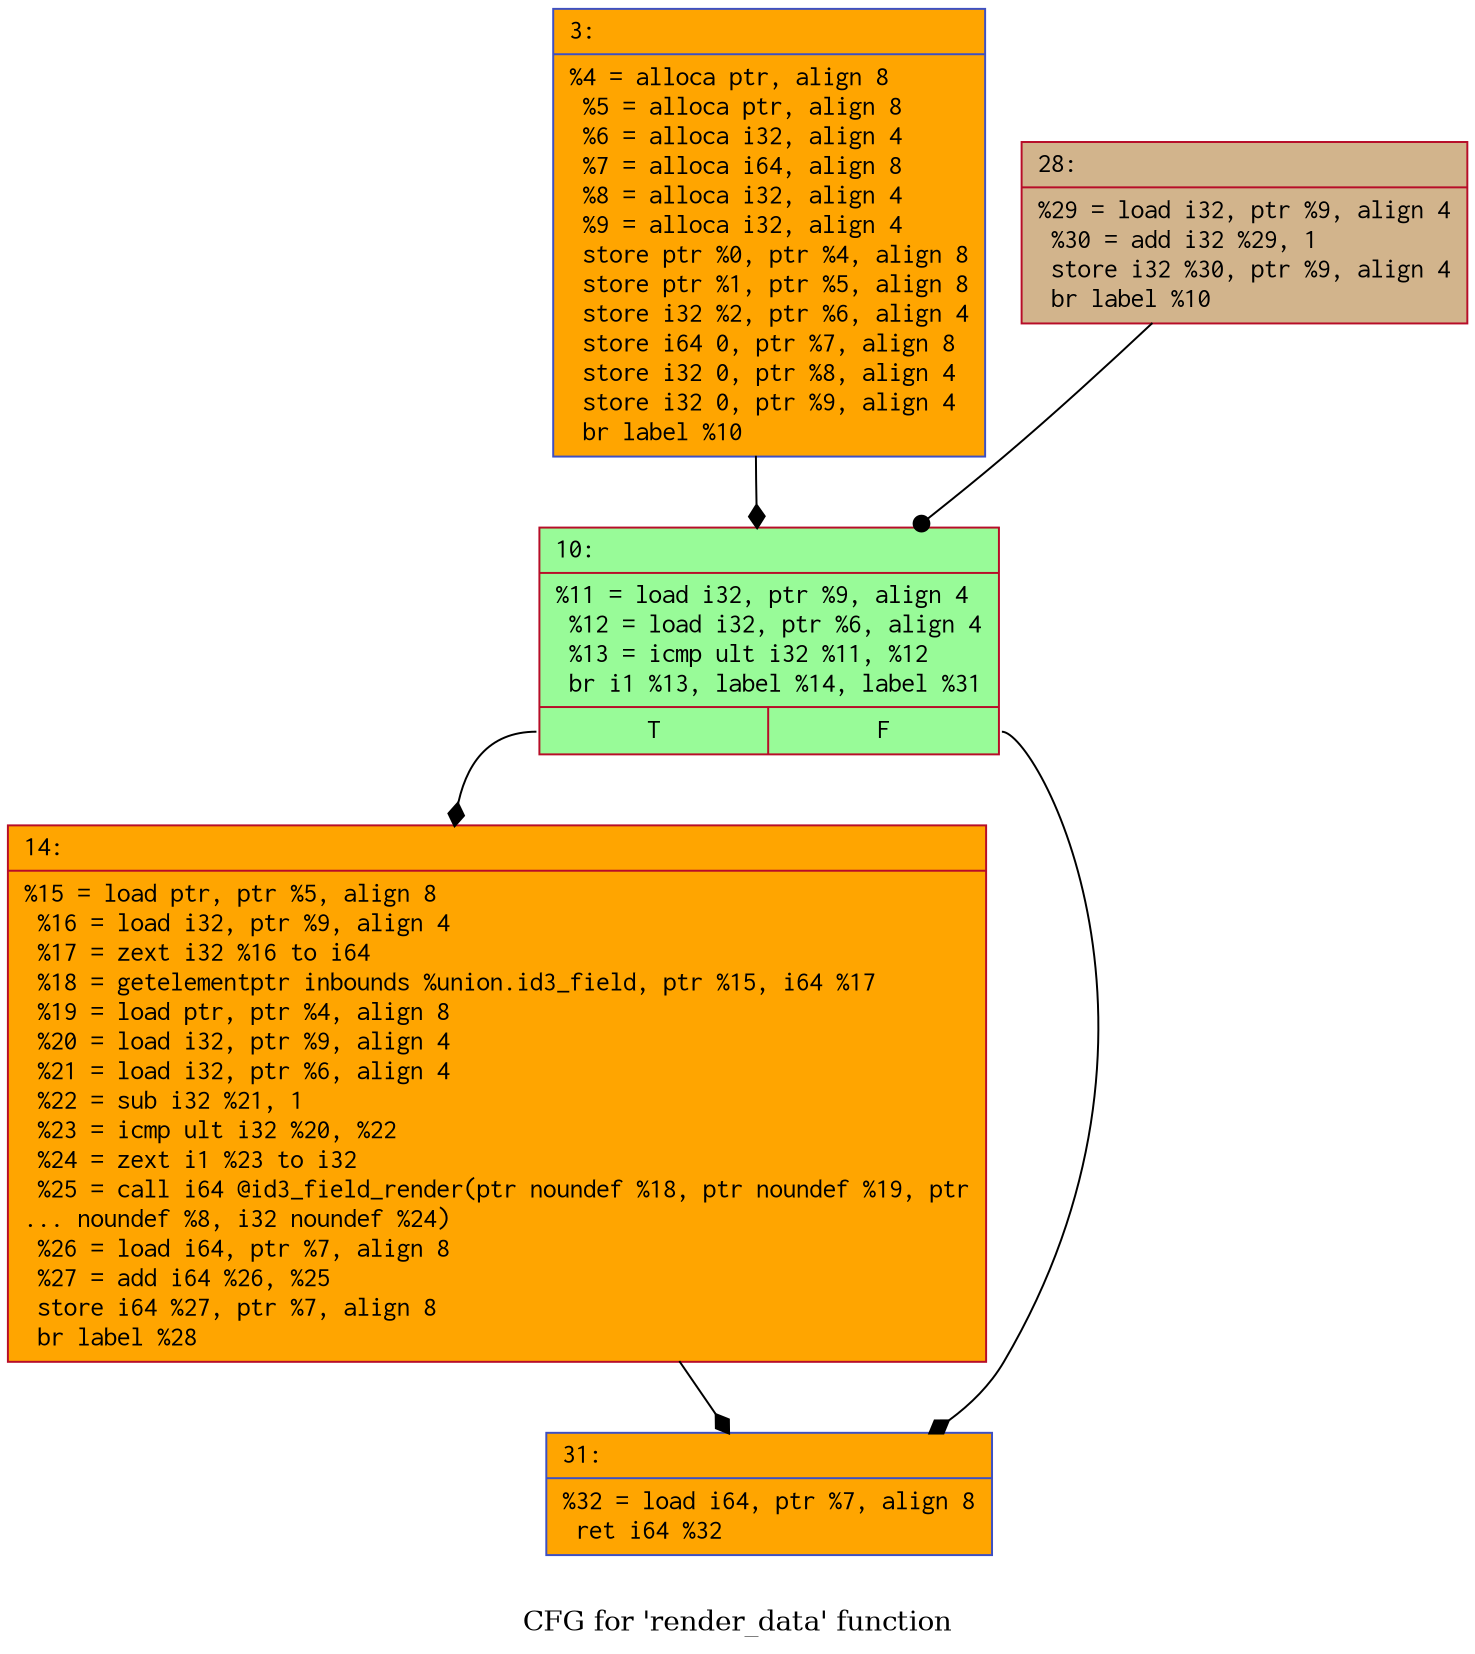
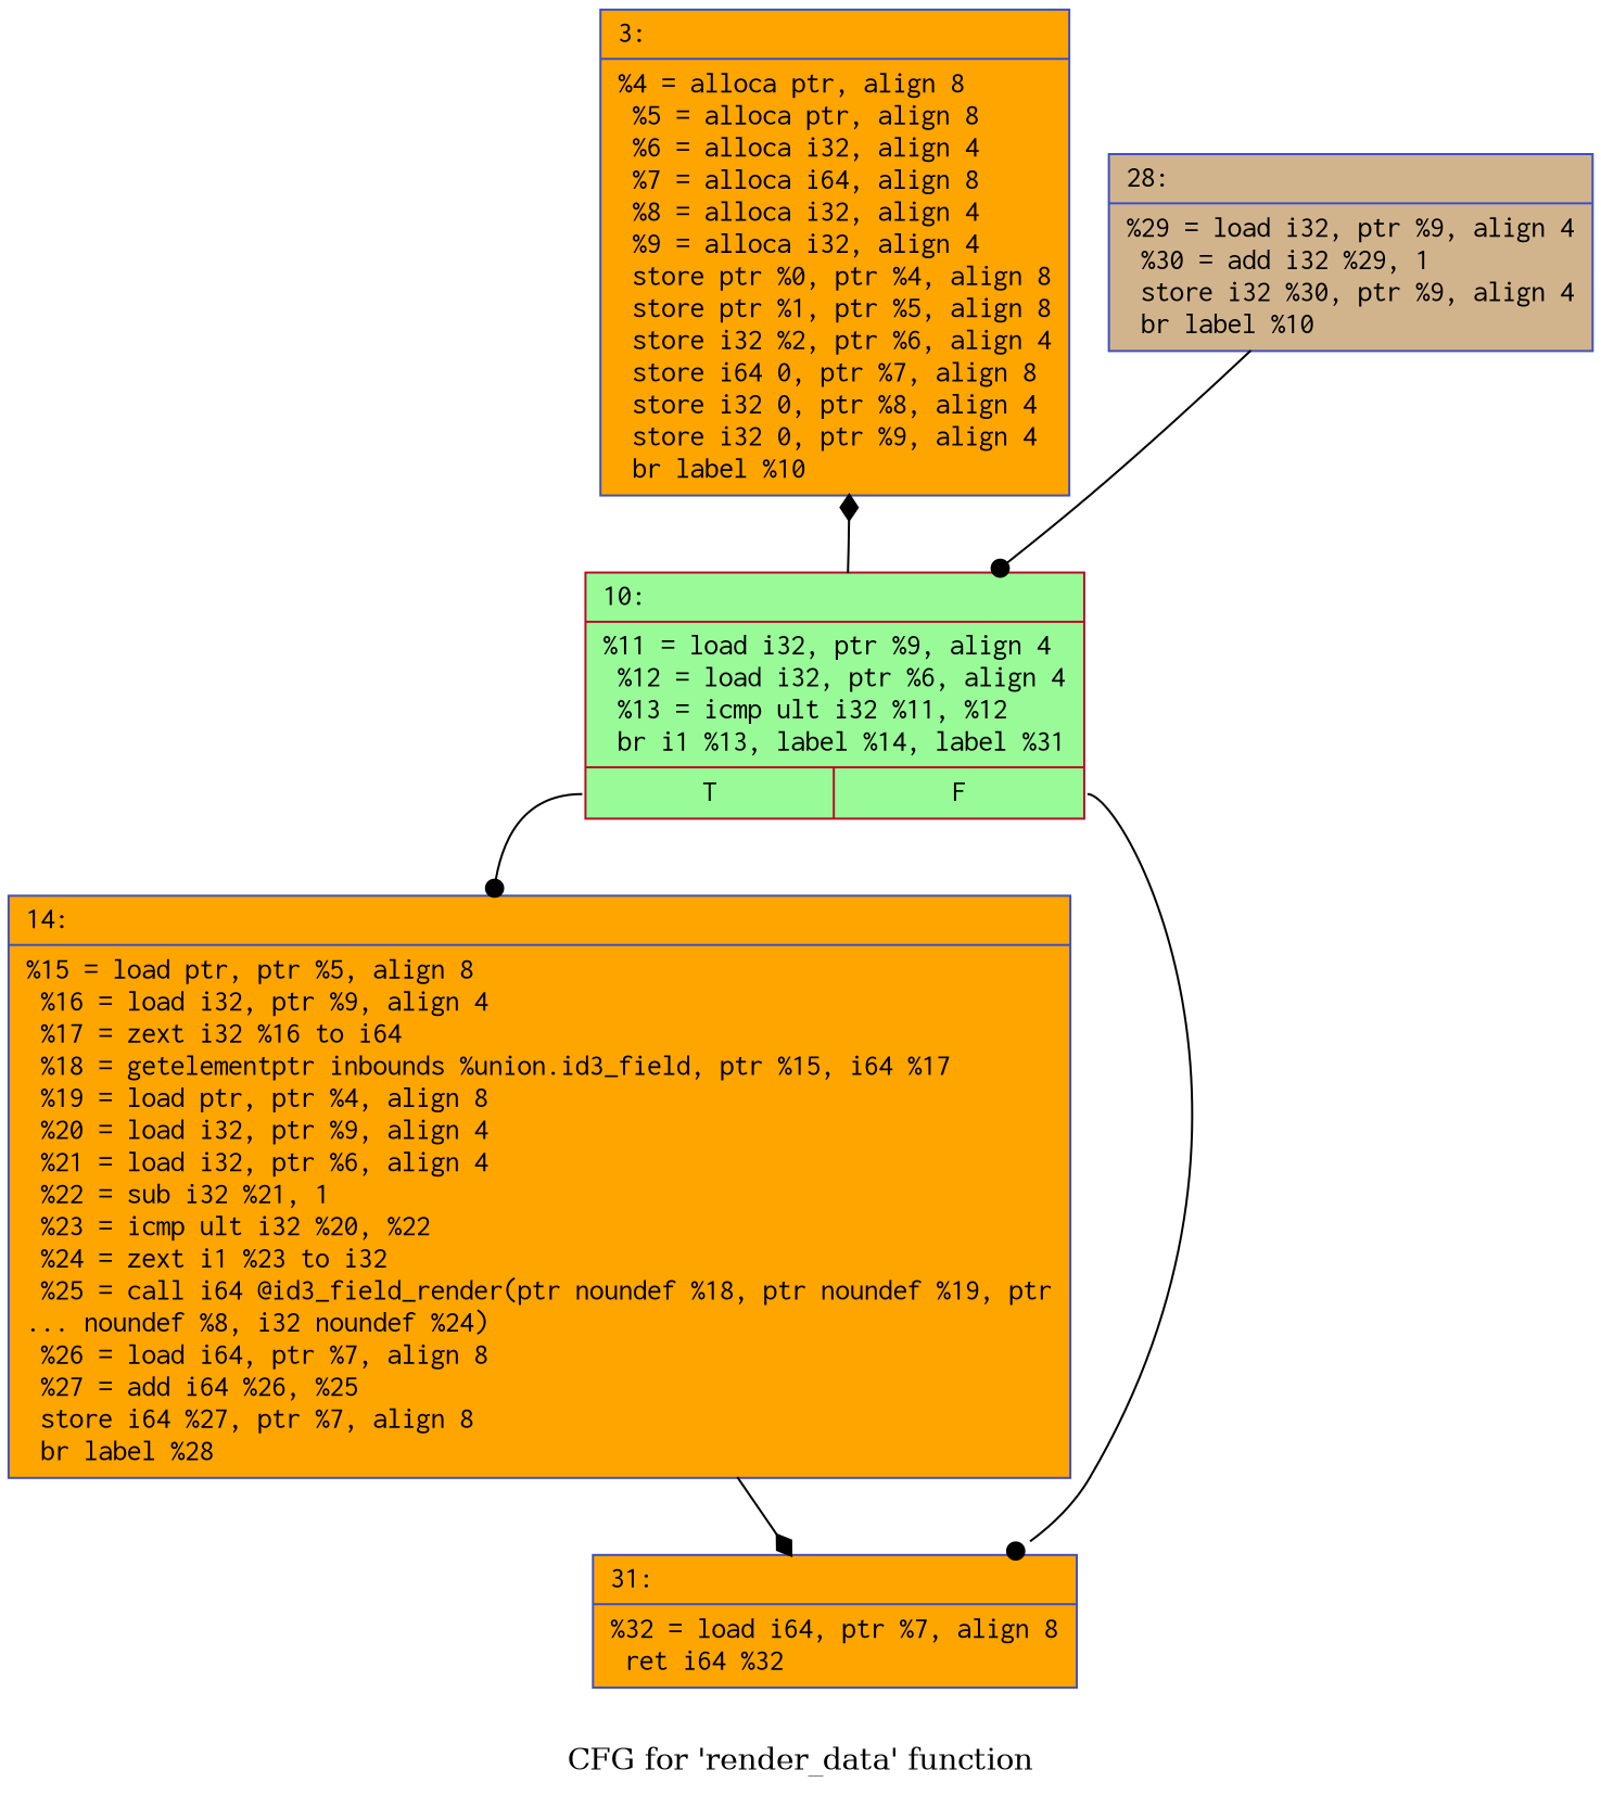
  digraph {
    label="CFG for 'render_data' function"
    node [color="#b70d28ff" fillcolor=orange fontname=Courier shape=record style=filled]
    edge [arrowhead=diamond]
    n1 [color="#3d50c3ff" label="{3:\l|  %4 = alloca ptr, align 8\l  %5 = alloca ptr, align 8\l  %6 = alloca i32, align 4\l  %7 = alloca i64, align 8\l  %8 = alloca i32, align 4\l  %9 = alloca i32, align 4\l  store ptr %0, ptr %4, align 8\l  store ptr %1, ptr %5, align 8\l  store i32 %2, ptr %6, align 4\l  store i64 0, ptr %7, align 8\l  store i32 0, ptr %8, align 4\l  store i32 0, ptr %9, align 4\l  br label %10\l}"]
    n2 [fillcolor=palegreen label="{10:\l|  %11 = load i32, ptr %9, align 4\l  %12 = load i32, ptr %6, align 4\l  %13 = icmp ult i32 %11, %12\l  br i1 %13, label %14, label %31\l|{<s0>T|<s1>F}}"]
-   n3 [label="{14:\l|  %15 = load ptr, ptr %5, align 8\l  %16 = load i32, ptr %9, align 4\l  %17 = zext i32 %16 to i64\l  %18 = getelementptr inbounds %union.id3_field, ptr %15, i64 %17\l  %19 = load ptr, ptr %4, align 8\l  %20 = load i32, ptr %9, align 4\l  %21 = load i32, ptr %6, align 4\l  %22 = sub i32 %21, 1\l  %23 = icmp ult i32 %20, %22\l  %24 = zext i1 %23 to i32\l  %25 = call i64 @id3_field_render(ptr noundef %18, ptr noundef %19, ptr\l... noundef %8, i32 noundef %24)\l  %26 = load i64, ptr %7, align 8\l  %27 = add i64 %26, %25\l  store i64 %27, ptr %7, align 8\l  br label %28\l}"]
+   n3 [color="#3d50c3ff" label="{14:\l|  %15 = load ptr, ptr %5, align 8\l  %16 = load i32, ptr %9, align 4\l  %17 = zext i32 %16 to i64\l  %18 = getelementptr inbounds %union.id3_field, ptr %15, i64 %17\l  %19 = load ptr, ptr %4, align 8\l  %20 = load i32, ptr %9, align 4\l  %21 = load i32, ptr %6, align 4\l  %22 = sub i32 %21, 1\l  %23 = icmp ult i32 %20, %22\l  %24 = zext i1 %23 to i32\l  %25 = call i64 @id3_field_render(ptr noundef %18, ptr noundef %19, ptr\l... noundef %8, i32 noundef %24)\l  %26 = load i64, ptr %7, align 8\l  %27 = add i64 %26, %25\l  store i64 %27, ptr %7, align 8\l  br label %28\l}"]
    n4 [color="#3d50c3ff" label="{31:\l|  %32 = load i64, ptr %7, align 8\l  ret i64 %32\l}"]
-   n5 [fillcolor=tan label="{28:\l|  %29 = load i32, ptr %9, align 4\l  %30 = add i32 %29, 1\l  store i32 %30, ptr %9, align 4\l  br label %10\l}"]
-   n1 -> n2
-   n2 -> n3 [tailport=s0]
-   n2 -> n4 [tailport=s1]
+   n5 [color="#3d50c3ff" fillcolor=tan label="{28:\l|  %29 = load i32, ptr %9, align 4\l  %30 = add i32 %29, 1\l  store i32 %30, ptr %9, align 4\l  br label %10\l}"]
+   n2 -> n1
+   n2 -> n3 [arrowhead=dot tailport=s0]
+   n2 -> n4 [arrowhead=dot tailport=s1]
    n3 -> n4
    n5 -> n2 [arrowhead=dot]
  }
